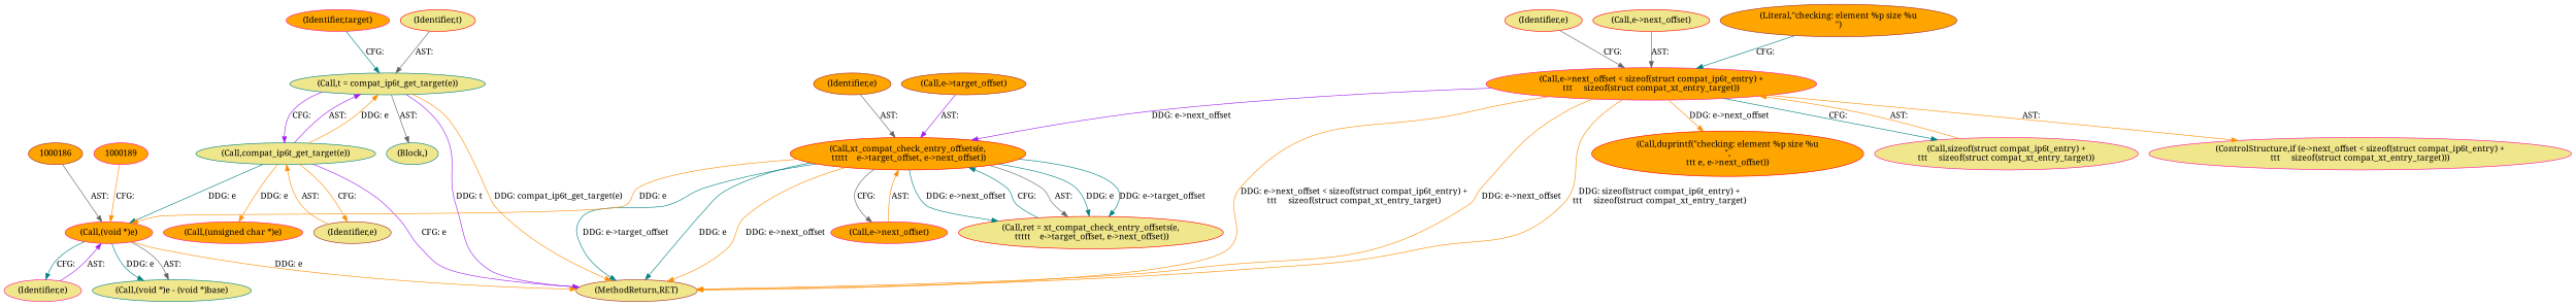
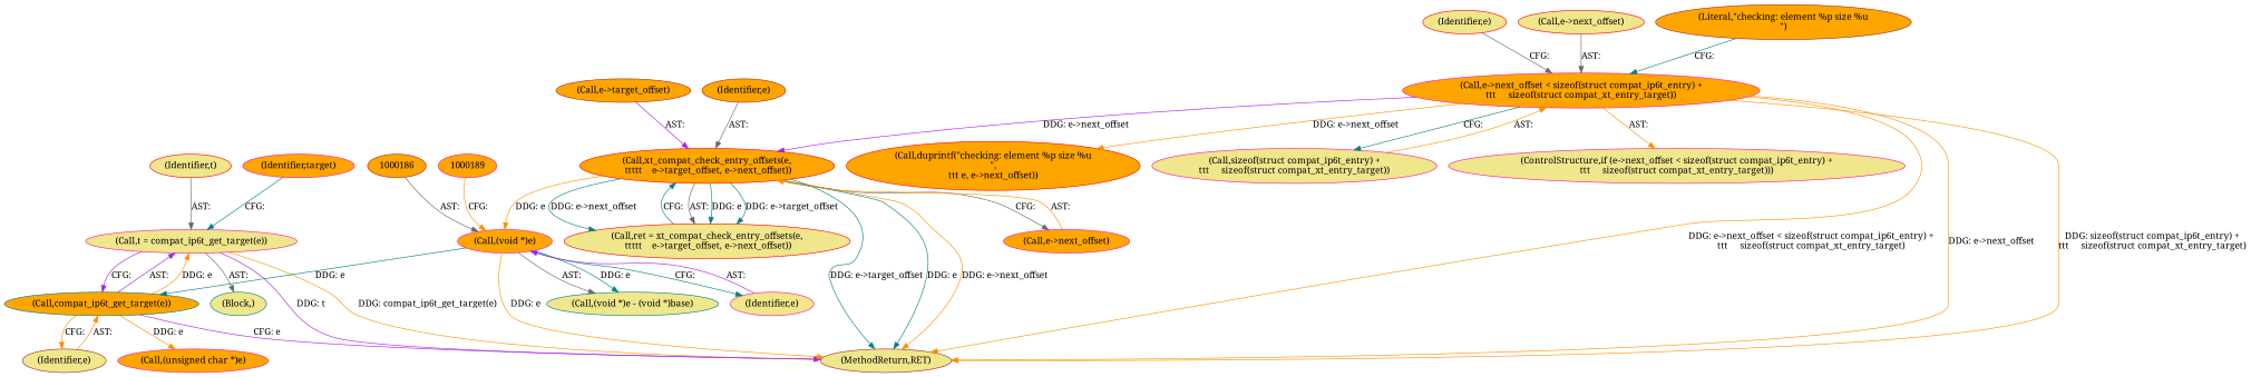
  digraph {
    fontname="Noto Serif"
    node [color=deeppink fillcolor=khaki fontname="Noto Serif" style=filled]
    edge [color=darkorange fontname="Noto Serif"]
-   n1 [color=teal label="(Call,t = compat_ip6t_get_target(e))"]
-   n2 [color=teal label="(Call,compat_ip6t_get_target(e))"]
+   n1 [label="(Call,t = compat_ip6t_get_target(e))"]
+   n2 [color=teal fillcolor=orange label="(Call,compat_ip6t_get_target(e))"]
    n3 [color=brown label="(MethodReturn,RET)"]
    n4 [color=teal label="(Block,)"]
    n5 [color=brown label="(Identifier,e)"]
    n6 [fillcolor=orange label="(Call,(unsigned char *)e)"]
    n7 [fillcolor=orange label="(Call,(void *)e)"]
    n8 [color=teal label="(Call,(void *)e - (void *)base)"]
    n9 [label="(Identifier,e)"]
    n10 [color=red fillcolor=orange label="(Call,xt_compat_check_entry_offsets(e,\n \t\t\t\t\t    e->target_offset, e->next_offset))"]
    n11 [fillcolor=orange label="(Call,e->next_offset)"]
    n12 [color=red label="(Call,ret = xt_compat_check_entry_offsets(e,\n \t\t\t\t\t    e->target_offset, e->next_offset))"]
    n13 [fillcolor=orange label="(Call,e->next_offset < sizeof(struct compat_ip6t_entry) +\n\t\t\t     sizeof(struct compat_xt_entry_target))"]
    n14 [color=red fillcolor=orange label="(Call,duprintf(\"checking: element %p size %u\n\",\n\t\t\t e, e->next_offset))"]
    n15 [label="(Call,sizeof(struct compat_ip6t_entry) +\n\t\t\t     sizeof(struct compat_xt_entry_target))"]
    n16 [label="(ControlStructure,if (e->next_offset < sizeof(struct compat_ip6t_entry) +\n\t\t\t     sizeof(struct compat_xt_entry_target)))"]
    n17 [color=red label="(Identifier,e)"]
    n18 [color=brown fillcolor=orange label="(Identifier,e)"]
    n19 [color=brown fillcolor=orange label="(Call,e->target_offset)"]
    n20 [color=red label="(Call,e->next_offset)"]
    n21 [color=red label="(Identifier,t)"]
    n22 [color=brown fillcolor=orange label="(Literal,\"checking: element %p size %u\n\")"]
    n23 [fillcolor=orange label="(Identifier,target)"]
    1000186 [color=brown fillcolor=orange]
    1000189 [fillcolor=orange]
    n1 -> n2 [color=purple label="CFG: "]
    n1 -> n3 [color=purple label="DDG: t"]
    n1 -> n3 [label="DDG: compat_ip6t_get_target(e)"]
    n1 -> n4 [color=gray40 label="AST: "]
    n2 -> n1 [color=purple label="AST: "]
    n2 -> n1 [label="DDG: e"]
    n2 -> n3 [color=purple label="CFG: e"]
    n2 -> n5 [label="CFG: "]
    n2 -> n6 [label="DDG: e"]
    n5 -> n2 [label="AST: "]
-   n2 -> n7 [color=teal label="DDG: e"]
+   n7 -> n2 [color=teal label="DDG: e"]
    n7 -> n3 [label="DDG: e"]
    n7 -> n8 [color=gray40 label="AST: "]
    n7 -> n8 [color=teal label="DDG: e"]
    n7 -> n9 [color=teal label="CFG: "]
    n9 -> n7 [color=purple label="AST: "]
    n10 -> n3 [color=teal label="DDG: e"]
    n10 -> n3 [label="DDG: e->next_offset"]
    n10 -> n3 [color=teal label="DDG: e->target_offset"]
    n10 -> n7 [label="DDG: e"]
    n10 -> n11 [color=gray40 label="CFG: "]
    n10 -> n12 [color=gray40 label="AST: "]
    n10 -> n12 [color=teal label="DDG: e"]
    n10 -> n12 [color=teal label="DDG: e->target_offset"]
    n10 -> n12 [color=teal label="DDG: e->next_offset"]
    n11 -> n10 [label="AST: "]
    n12 -> n10 [color=teal label="CFG: "]
    n13 -> n3 [label="DDG: e->next_offset < sizeof(struct compat_ip6t_entry) +\n\t\t\t     sizeof(struct compat_xt_entry_target)"]
    n13 -> n3 [label="DDG: e->next_offset"]
    n13 -> n3 [label="DDG: sizeof(struct compat_ip6t_entry) +\n\t\t\t     sizeof(struct compat_xt_entry_target)"]
    n13 -> n10 [color=purple label="DDG: e->next_offset"]
    n13 -> n14 [label="DDG: e->next_offset"]
    n13 -> n15 [color=teal label="CFG: "]
    n13 -> n16 [label="AST: "]
    n15 -> n13 [label="AST: "]
    n17 -> n13 [color=gray40 label="CFG: "]
    n18 -> n10 [color=gray40 label="AST: "]
    n19 -> n10 [color=purple label="AST: "]
    n20 -> n13 [color=gray40 label="AST: "]
    n21 -> n1 [color=gray40 label="AST: "]
    n22 -> n13 [color=teal label="CFG: "]
    n23 -> n1 [color=teal label="CFG: "]
    1000186 -> n7 [color=gray40 label="AST: "]
    1000189 -> n7 [label="CFG: "]
  }
